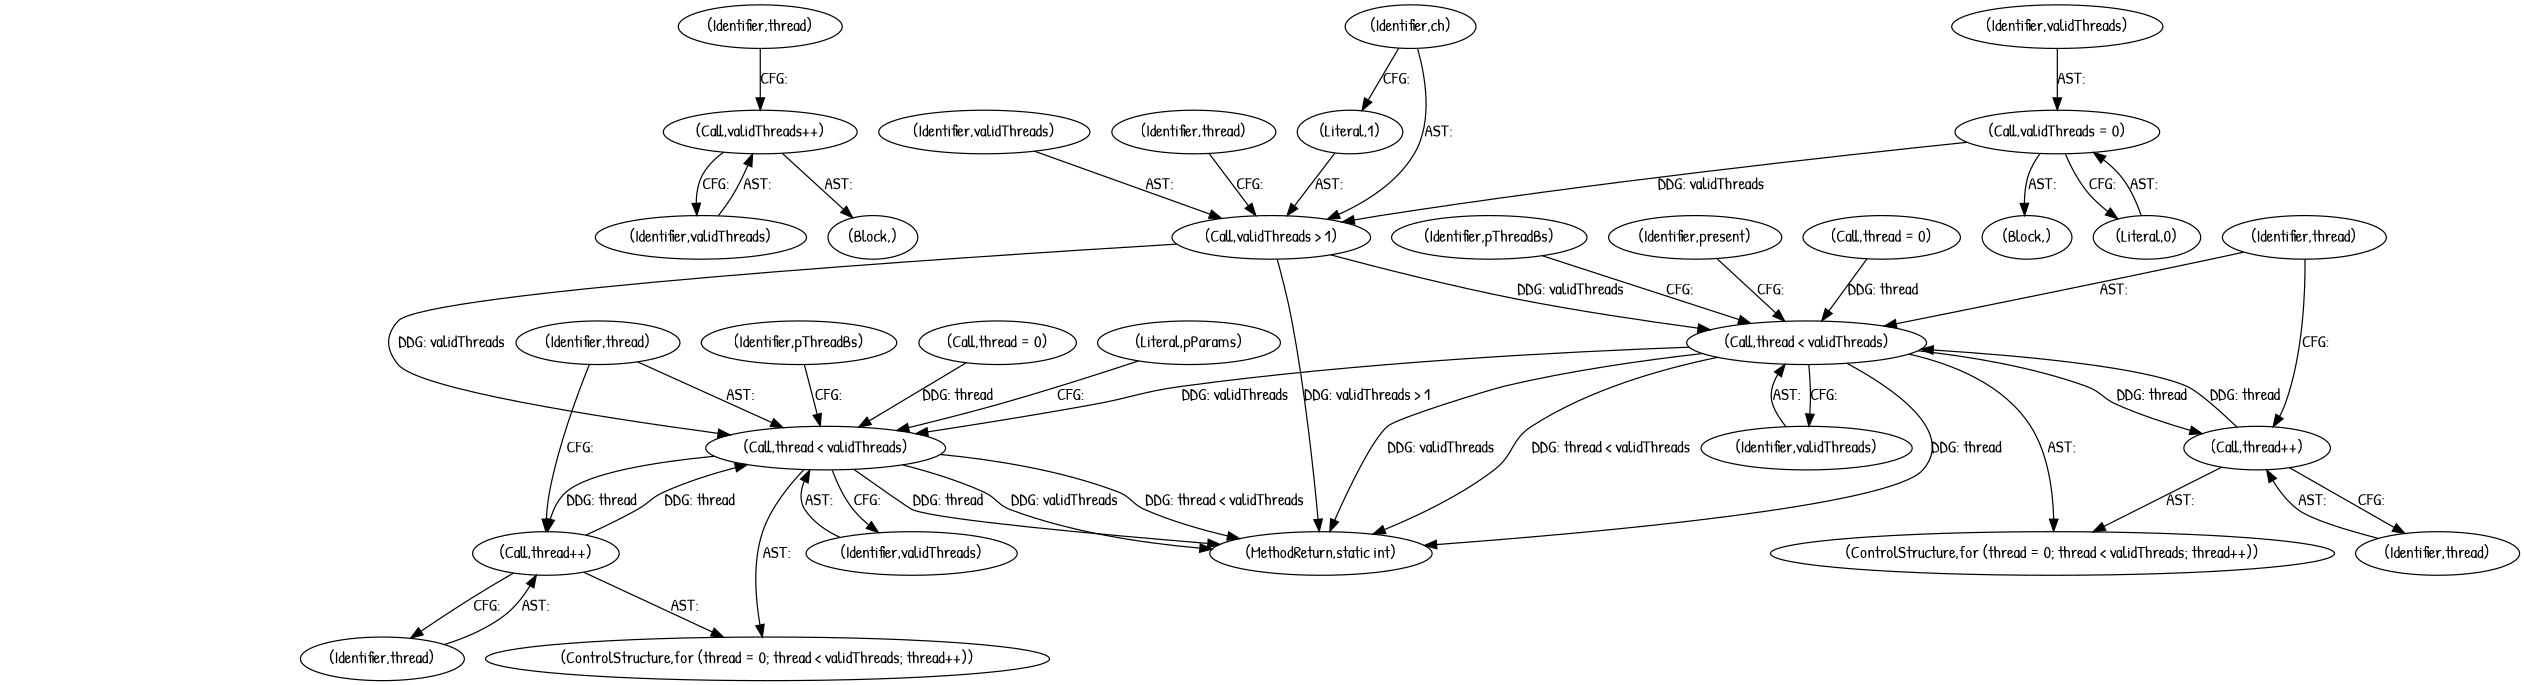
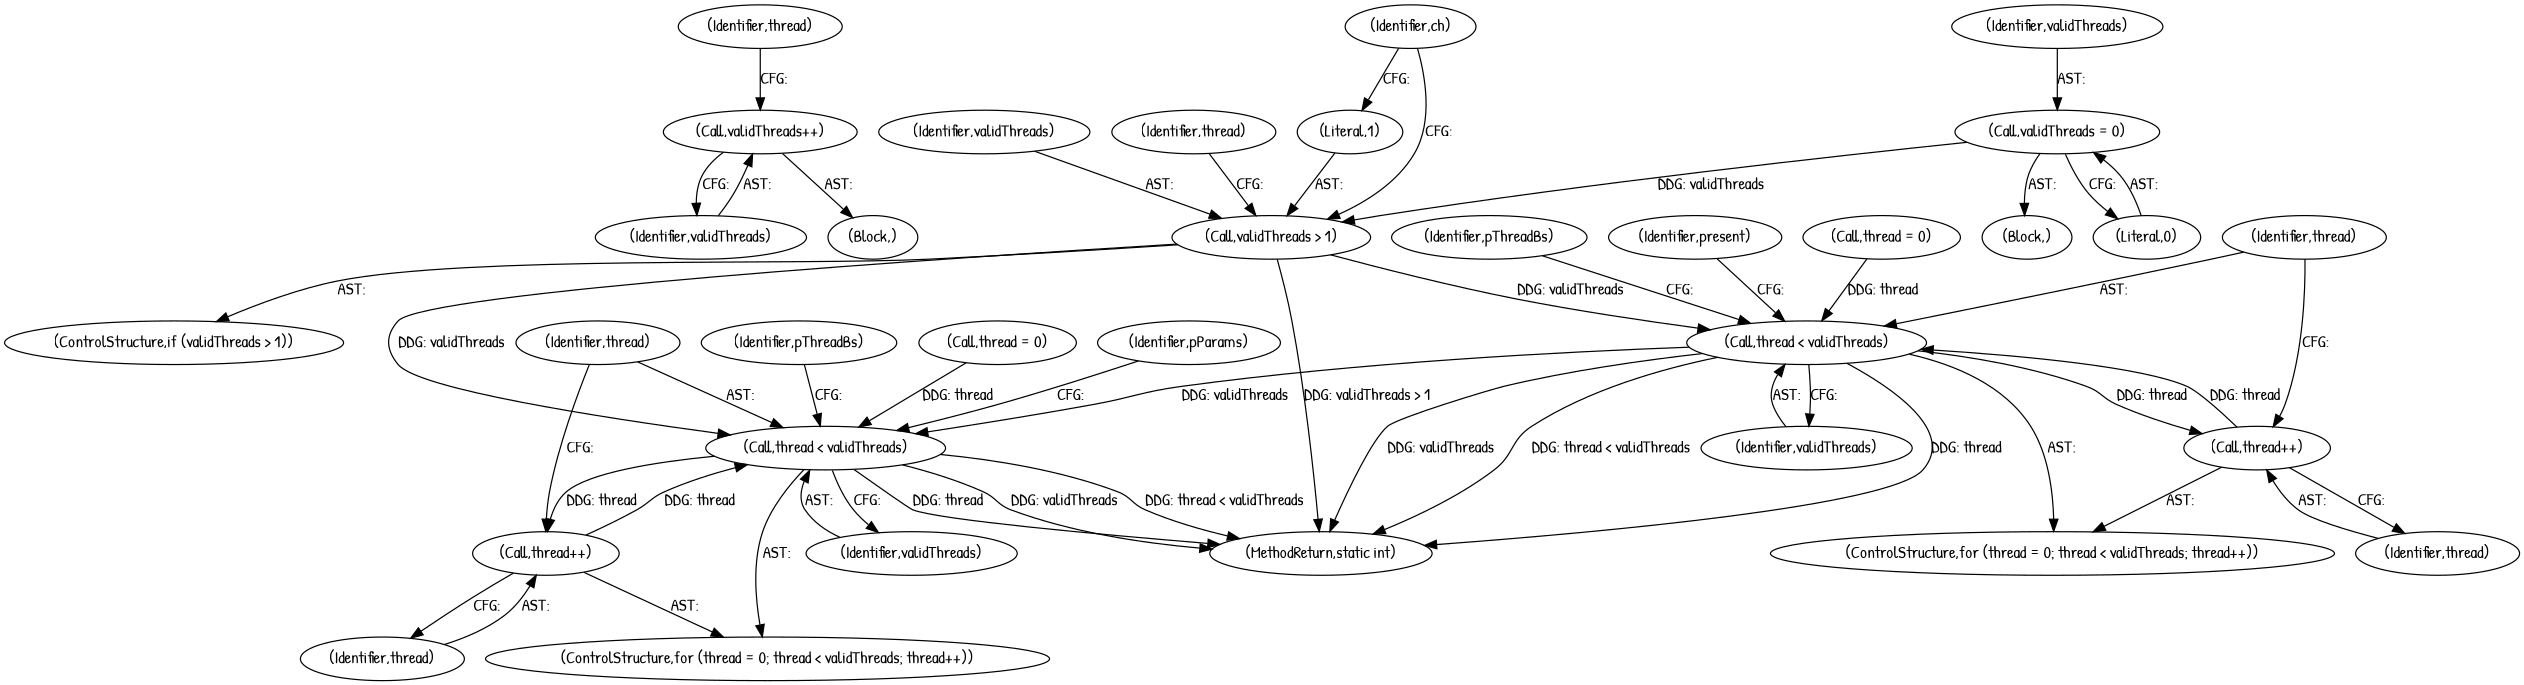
  digraph {
    fontname="Patrick Hand"
    node [fontname="Patrick Hand"]
    edge [fontname="Patrick Hand"]
    n1 [label="(Call,validThreads++)"]
    n2 [label="(Identifier,validThreads)"]
    n3 [label="(Block,)"]
    n4 [label="(Call,validThreads > 1)"]
    n5 [label="(Call,thread < validThreads)"]
    n6 [label="(Call,thread < validThreads)"]
+   n7 [label="(ControlStructure,if (validThreads > 1))"]
    n8 [label="(MethodReturn,static int)"]
    n9 [label="(Call,validThreads = 0)"]
    n10 [label="(Block,)"]
    n11 [label="(Literal,0)"]
    n12 [label="(Call,thread++)"]
    n13 [label="(ControlStructure,for (thread = 0; thread < validThreads; thread++))"]
    n14 [label="(Identifier,validThreads)"]
    n15 [label="(Call,thread++)"]
    n16 [label="(ControlStructure,for (thread = 0; thread < validThreads; thread++))"]
    n17 [label="(Identifier,validThreads)"]
    n18 [label="(Literal,1)"]
    n19 [label="(Identifier,thread)"]
    n20 [label="(Identifier,thread)"]
    n21 [label="(Call,thread = 0)"]
    n22 [label="(Identifier,validThreads)"]
    n23 [label="(Identifier,ch)"]
    n24 [label="(Identifier,pThreadBs)"]
    n25 [label="(Call,thread = 0)"]
    n26 [label="(Identifier,thread)"]
    n27 [label="(Identifier,validThreads)"]
    n28 [label="(Identifier,thread)"]
-   n29 [label="(Literal,pParams)"]
+   n29 [label="(Identifier,pParams)"]
    n30 [label="(Identifier,pThreadBs)"]
    n31 [label="(Identifier,thread)"]
    n32 [label="(Identifier,thread)"]
    n33 [label="(Identifier,present)"]
    n1 -> n2 [label="CFG: "]
    n1 -> n3 [label="AST: "]
    n2 -> n1 [label="AST: "]
    n4 -> n5 [label="DDG: validThreads"]
    n4 -> n6 [label="DDG: validThreads"]
+   n4 -> n7 [label="AST: "]
    n4 -> n8 [label="DDG: validThreads > 1"]
    n5 -> n6 [label="DDG: validThreads"]
    n5 -> n8 [label="DDG: thread"]
    n5 -> n8 [label="DDG: validThreads"]
    n5 -> n8 [label="DDG: thread < validThreads"]
    n5 -> n12 [label="DDG: thread"]
    n5 -> n13 [label="AST: "]
    n5 -> n14 [label="CFG: "]
    n6 -> n8 [label="DDG: thread"]
    n6 -> n8 [label="DDG: validThreads"]
    n6 -> n8 [label="DDG: thread < validThreads"]
    n6 -> n15 [label="DDG: thread"]
    n6 -> n16 [label="AST: "]
    n6 -> n17 [label="CFG: "]
    n9 -> n4 [label="DDG: validThreads"]
    n9 -> n10 [label="AST: "]
    n9 -> n11 [label="CFG: "]
    n11 -> n9 [label="AST: "]
    n12 -> n5 [label="DDG: thread"]
    n12 -> n13 [label="AST: "]
    n12 -> n19 [label="CFG: "]
    n14 -> n5 [label="AST: "]
    n15 -> n6 [label="DDG: thread"]
    n15 -> n16 [label="AST: "]
    n15 -> n20 [label="CFG: "]
    n17 -> n6 [label="AST: "]
    n18 -> n4 [label="AST: "]
    n19 -> n12 [label="AST: "]
    n20 -> n15 [label="AST: "]
    n21 -> n5 [label="DDG: thread"]
    n22 -> n4 [label="AST: "]
-   n23 -> n4 [label="AST: "]
+   n23 -> n4 [label="CFG: "]
    n23 -> n18 [label="CFG: "]
    n24 -> n6 [label="CFG: "]
    n25 -> n6 [label="DDG: thread"]
    n26 -> n5 [label="AST: "]
    n26 -> n12 [label="CFG: "]
    n27 -> n9 [label="AST: "]
    n28 -> n4 [label="CFG: "]
    n29 -> n6 [label="CFG: "]
    n30 -> n5 [label="CFG: "]
    n31 -> n1 [label="CFG: "]
    n32 -> n6 [label="AST: "]
    n32 -> n15 [label="CFG: "]
    n33 -> n5 [label="CFG: "]
  }
